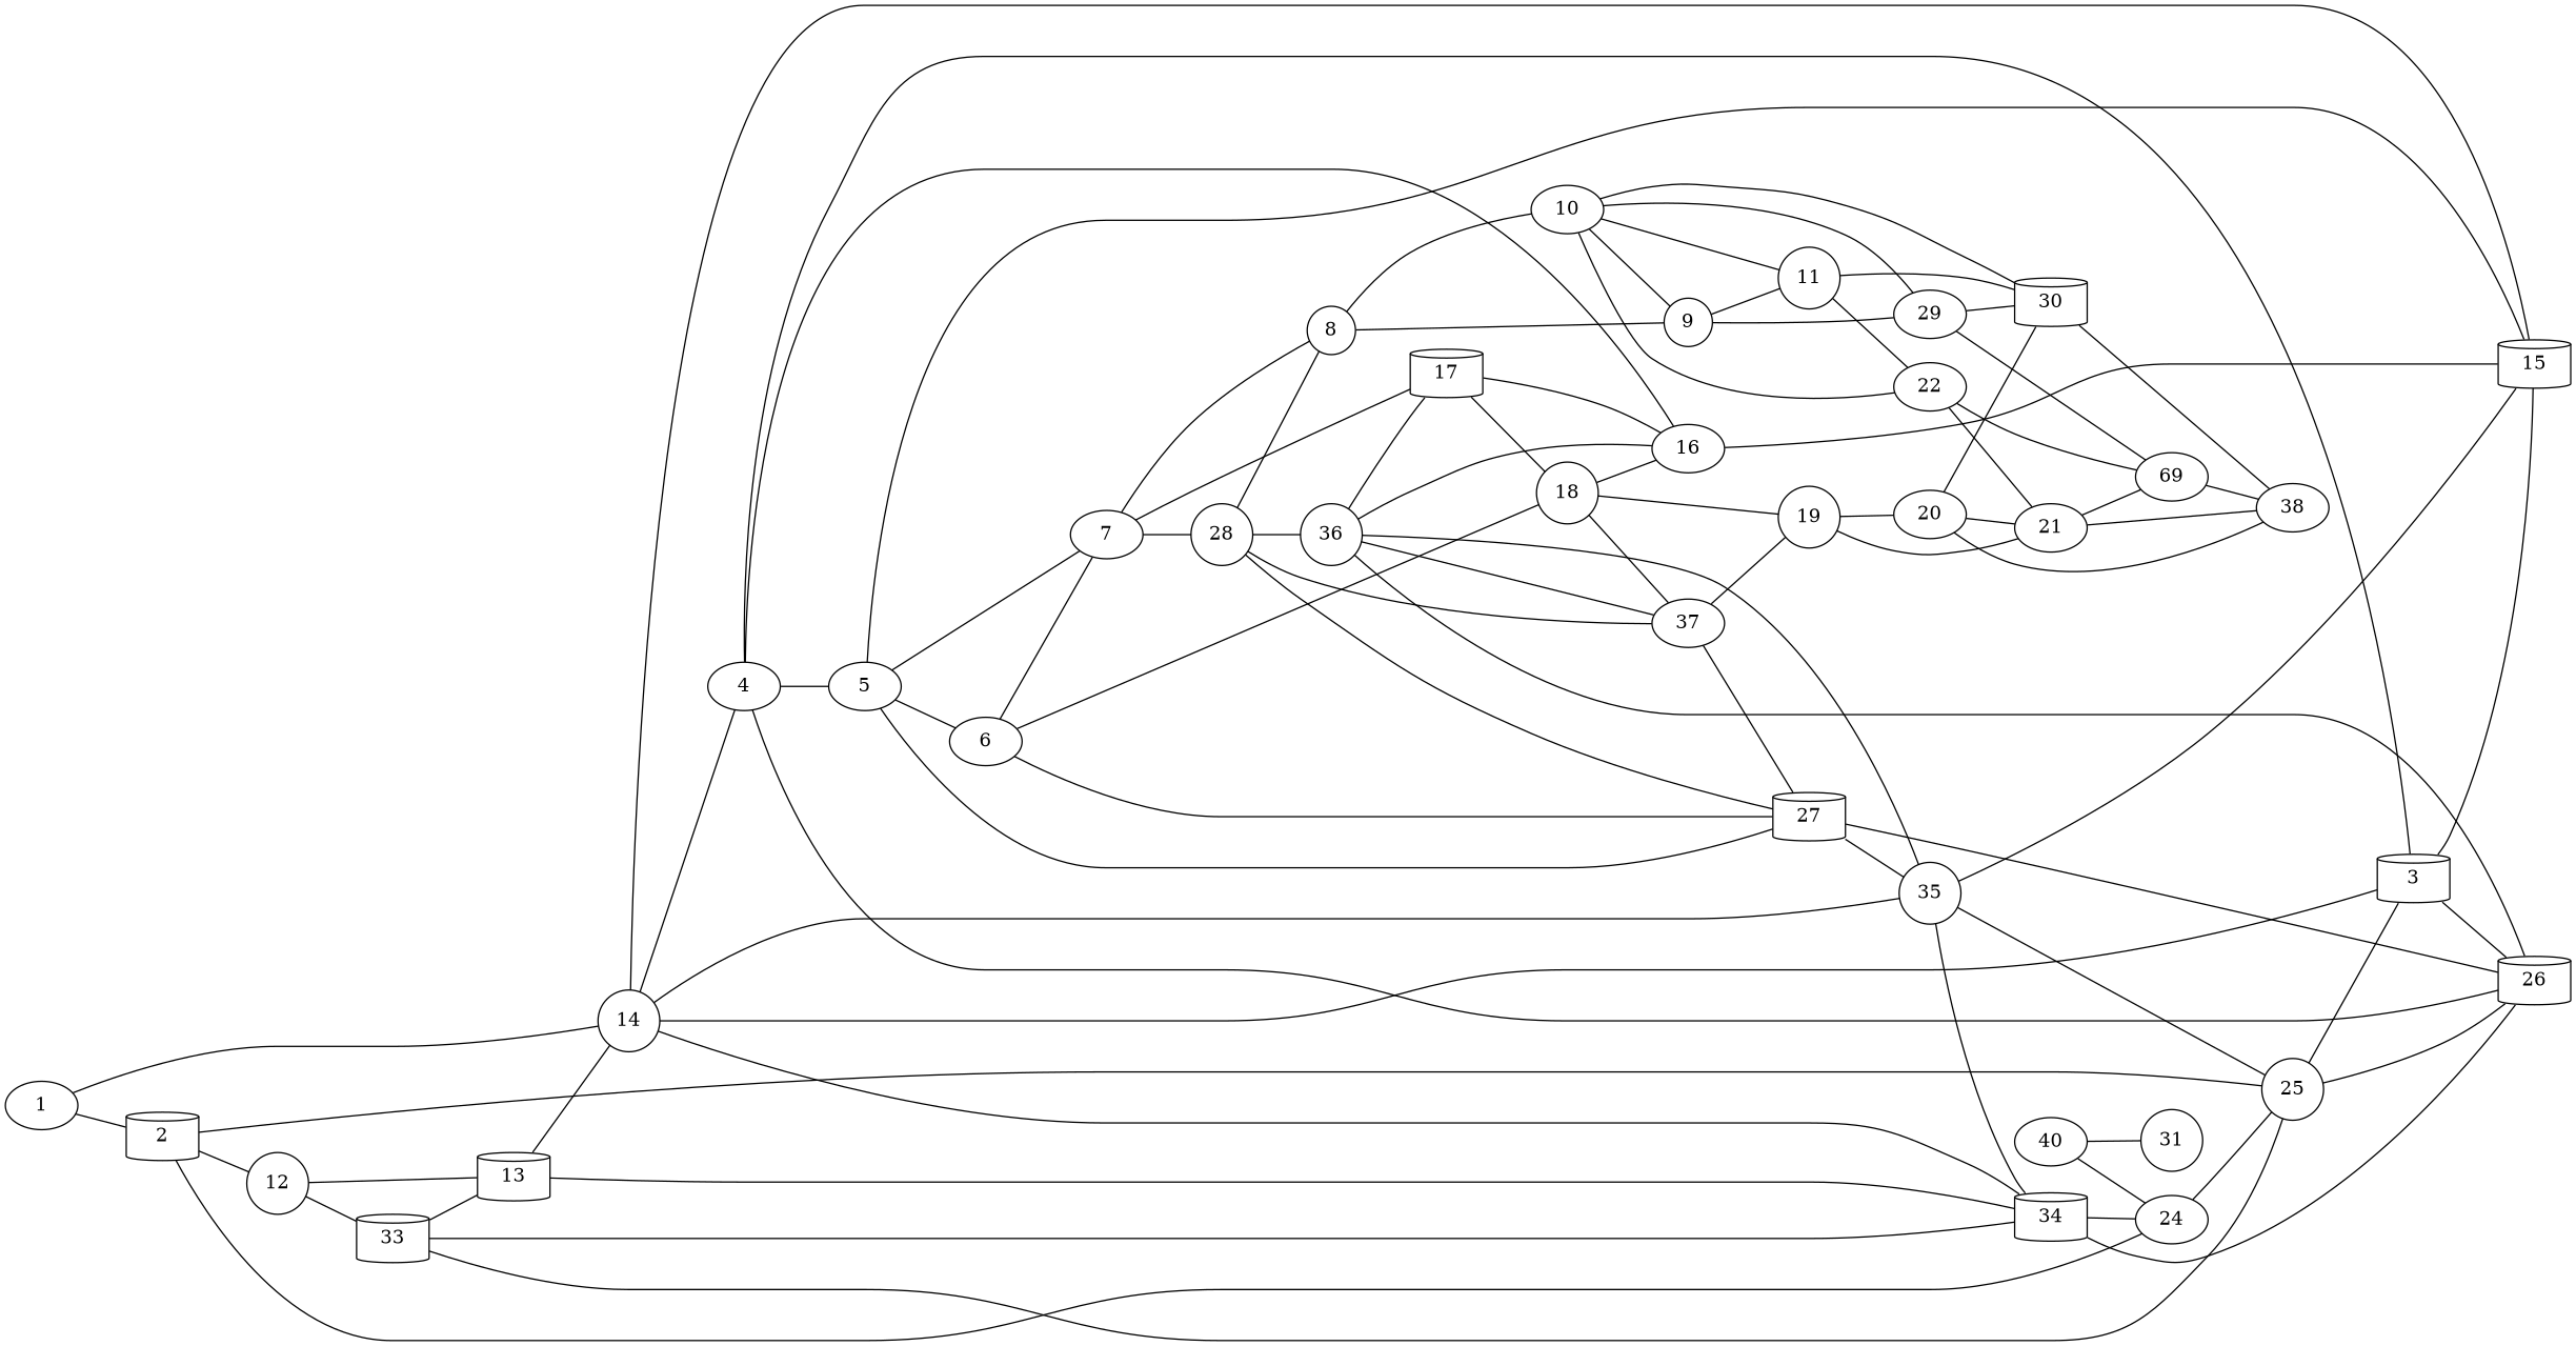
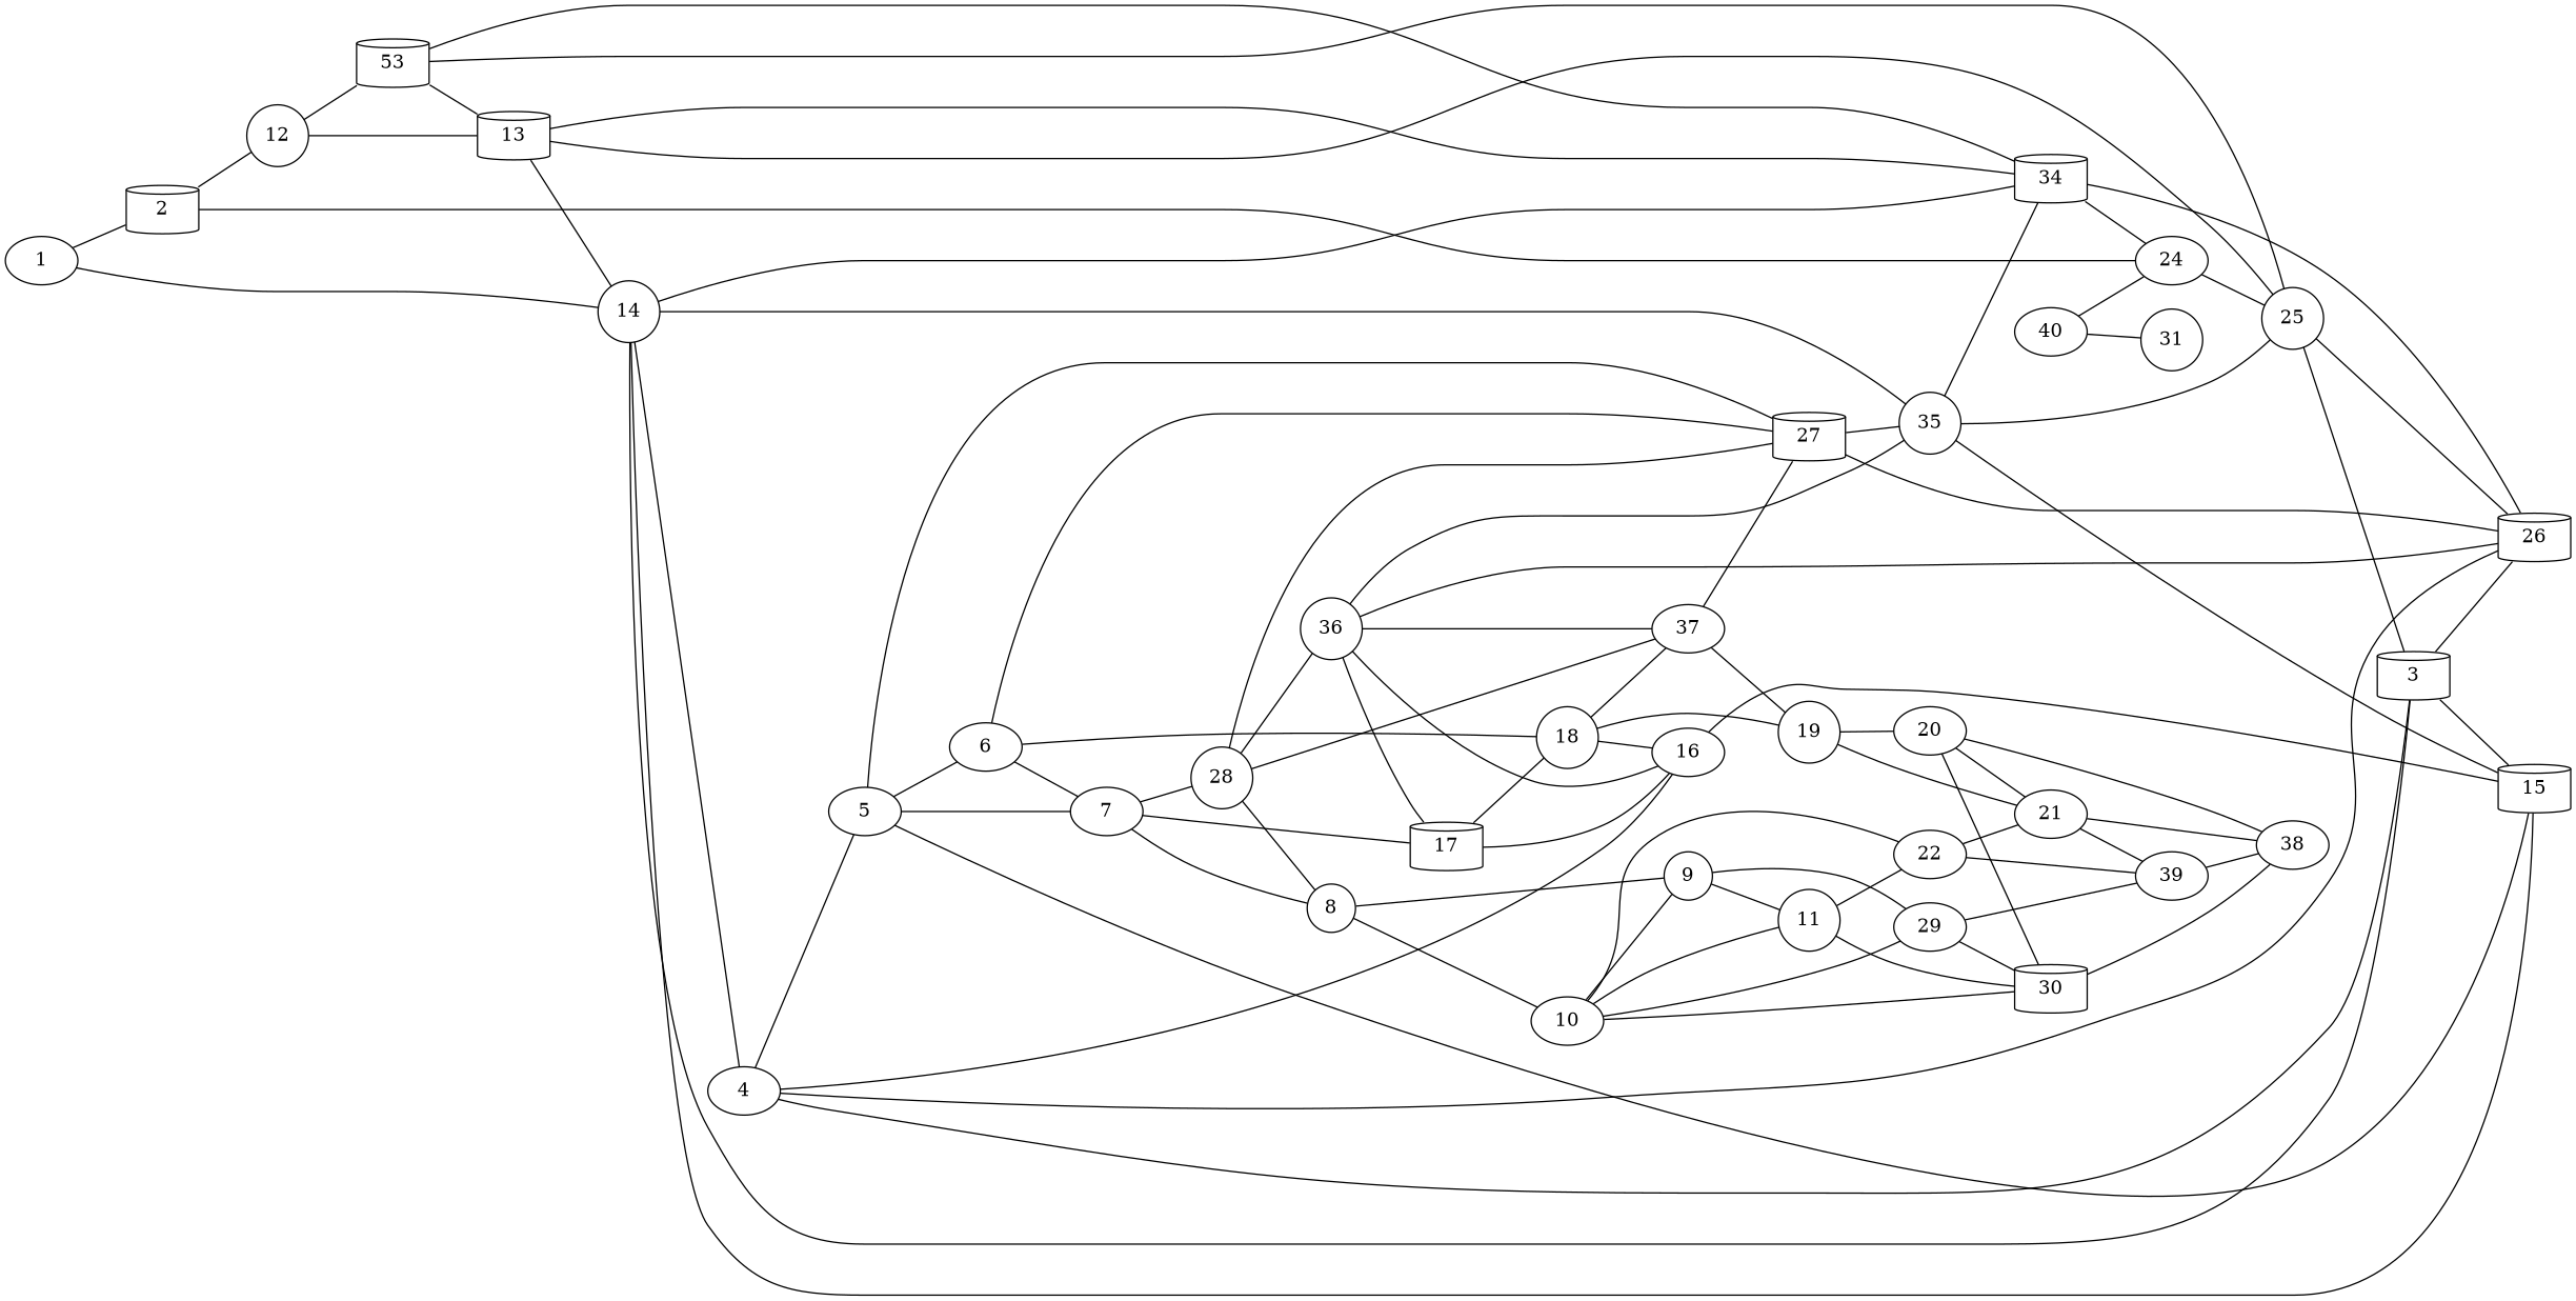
  graph {
    rankdir=LR
    node [aaLength=6 sequence=LAMTKER shape=ellipse type=0]
    edge [distance0=22.0 frequency=1 type0=4]
    1 [aaLength=13 sequence=QQSLSELIDLFNS]
    2 [aaLength=7 shape=cylinder]
    14 [sequence=LPILKD shape=circle]
    13 [aaLength=7 shape=cylinder]
    34 [aaLength=5 sequence=FVIAA shape=cylinder type=1]
    12 [aaLength=12 sequence=QQSLSELIDLFN shape=circle]
    25 [aaLength=5 sequence=FVIAA shape=circle type=1]
    4 [aaLength=5 sequence=ERRAY]
    15 [sequence=SERRAY shape=cylinder]
    35 [aaLength=4 sequence=WIVL shape=circle type=1]
    24 [sequence=QCVVAS type=1]
-   33 [aaLength=5 sequence=QCVVA shape=cylinder type=1]
+   33 [aaLength=5 sequence=QCVVA shape=cylinder type=1 label=53]
    3 [sequence=LPILKD shape=cylinder]
    26 [aaLength=4 sequence=WIVL shape=cylinder type=1]
    5 [aaLength=13 sequence=NEIVADKVAAAVA]
    6 [aaLength=5 sequence=LQERE]
    27 [sequence=MVIACI shape=cylinder type=1]
    7 [aaLength=14 sequence=TAVVVLTQIAAIAK]
    17 [aaLength=5 sequence=LQERE shape=cylinder]
    28 [aaLength=5 sequence=VVIAY shape=circle type=1]
    16 [aaLength=13 sequence=NEIVADKVAAAVA]
    18 [aaLength=13 sequence=TAVVVLTQIAAIA shape=circle]
    8 [aaLength=18 sequence=PQQAQEAHALIRSWVSSK shape=circle]
    36 [sequence=MVIACI shape=circle type=1]
    37 [aaLength=5 sequence=VVIAY type=1]
    9 [sequence=ADVRGE shape=circle]
    10 [aaLength=8 sequence=GKNARTLY]
    19 [aaLength=18 sequence=PQQAQEAHALIRSWVSSK shape=circle]
    11 [sequence=FVDIIK shape=circle]
    29 [aaLength=4 sequence=RILY type=1]
    30 [aaLength=4 sequence=GFLV shape=cylinder type=1]
    22 [sequence=FVDIIK]
-   39 [aaLength=4 sequence=GFLV type=1 label=69]
+   39 [aaLength=4 sequence=GFLV type=1]
    38 [aaLength=3 sequence=ILY type=1]
    21 [sequence=ARTLYQ]
    20 [sequence=ADVRGE]
    31 [aaLength=5 sequence=IAAAN shape=circle type=1]
    40 [aaLength=5 sequence=IAAAN type=1]
    1 -- 2 [distance0=30.33357 type0=2]
    1 -- 14 [distance0=32.64128 type0=3]
    2 -- 12 [distance0=31.32793 type0=3]
-   2 -- 25 [distance0=5.0]
+   13 -- 25 [distance0=5.0]
    14 -- 4 [distance0=27.52733 type0=3]
    14 -- 15 [distance0=24.87662 type0=2]
    14 -- 35 [distance0=4.0]
    13 -- 14 [distance0=32.12226 type0=3]
    13 -- 34 [distance0=5.0]
    34 -- 14 [distance0=15.0]
    34 -- 24 [type0=2]
    12 -- 13 [distance0=30.33665 type0=2]
    12 -- 33 [distance0=8.0]
    25 -- 3 [distance0=15.0]
    4 -- 5 [distance0=11.31502 distance1=4.0 frequency=2 type0=1 type1=4]
    35 -- 34 [distance0=30.0 type0=3]
    35 -- 25 [distance0=30.0 type0=2]
    35 -- 15 [distance0=2.0]
    24 -- 2 [distance0=4.0]
    24 -- 25 [type0=2]
    33 -- 13 [distance0=5.0]
    33 -- 34 [type0=3]
    33 -- 25 [type0=2]
    3 -- 14 [distance0=15.50688 type0=1]
    3 -- 4 [distance0=20.30016 type0=2]
    3 -- 15 [distance0=23.96934 type0=3]
    3 -- 26 [distance0=4.0]
    26 -- 34 [distance0=30.0 type0=3]
    26 -- 25 [distance0=30.0 type0=2]
    26 -- 4 [distance0=3.0]
    5 -- 15 [distance0=20.88054 type0=2]
    5 -- 6 [distance0=25.98527 type0=3]
    5 -- 27 [distance0=3.0]
    6 -- 7 [distance0=11.12004 distance1=3.0 frequency=2 type0=1 type1=4]
    27 -- 35 [distance0=32.0 type0=3]
    27 -- 26 [distance0=32.0 type0=2]
    27 -- 6 [distance0=3.0]
    7 -- 5 [distance0=34.37319 type0=3]
    7 -- 17 [distance0=33.76596 type0=2]
    7 -- 28 [distance0=9.0]
    17 -- 16 [distance0=33.18105 type0=3]
    17 -- 18 [distance0=13.27418 distance1=3.0 frequency=2 type0=1 type1=4]
    28 -- 27 [distance0=40.0 type0=2]
    28 -- 8 [distance0=13.0]
    28 -- 36 [distance0=40.0 type0=3]
    28 -- 37 [distance0=0.0 type0=1]
    16 -- 4 [distance0=21.86301 type0=2]
    16 -- 15 [distance0=14.24998 type0=1]
    16 -- 36 [distance0=3.0]
    18 -- 6 [distance0=32.2891 type0=2]
    18 -- 16 [distance0=36.67895 type0=3]
    18 -- 37 [distance0=10.0]
    8 -- 7 [distance0=43.03508 type0=3]
    8 -- 9 [distance0=20.83794 distance1=2.0 frequency=2 type0=1 type1=4]
    8 -- 10 [distance0=40.34127 type0=2]
    36 -- 35 [distance0=32.0 type0=3]
    36 -- 26 [distance0=32.0 type0=2]
    36 -- 17 [distance0=3.0]
    37 -- 27 [distance0=40.0 type0=2]
    37 -- 36 [distance0=40.0 type0=3]
    37 -- 19 [distance0=13.0]
    9 -- 11 [distance0=49.8864 type0=3]
    9 -- 29 [distance0=1.0]
    10 -- 9 [distance0=26.12103 type0=1]
    10 -- 30 [distance0=6.0]
    19 -- 18 [distance0=41.64982 type0=3]
    19 -- 21 [distance0=39.83328 type0=2]
    19 -- 20 [distance0=23.21394 distance1=2.0 frequency=2 type0=1 type1=4]
    11 -- 10 [distance0=26.90359 type0=1]
    11 -- 30 [distance0=43.1812 type0=3]
    11 -- 22 [distance0=32.42287 type0=2]
    29 -- 10 [distance0=5.0]
    29 -- 30 [distance0=23.0 type0=2]
    29 -- 39 [distance0=23.0 type0=3]
    30 -- 38 [type0=2]
    22 -- 10 [distance0=40.62361 type0=3]
    22 -- 21 [distance0=26.33082 type0=1]
    39 -- 22 [distance0=8.0]
    39 -- 38 [type0=2]
    38 -- 21 [distance0=8.0]
    21 -- 39 [distance0=5.0]
    20 -- 30 [distance0=44.53229 type0=3]
    20 -- 38 [distance0=2.0]
    20 -- 21 [distance0=23.16088 type0=1]
    40 -- 24 [distance0=26.0]
    40 -- 31 [distance0=0.0 type0=2]
  }
